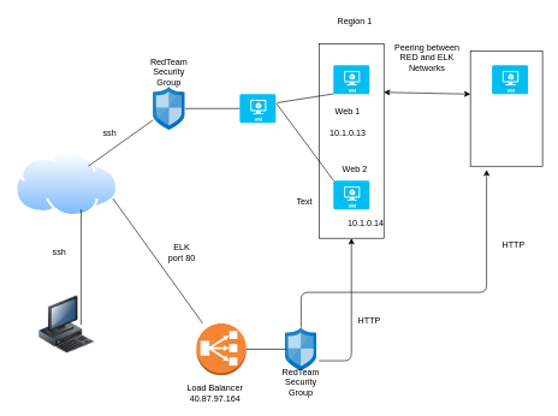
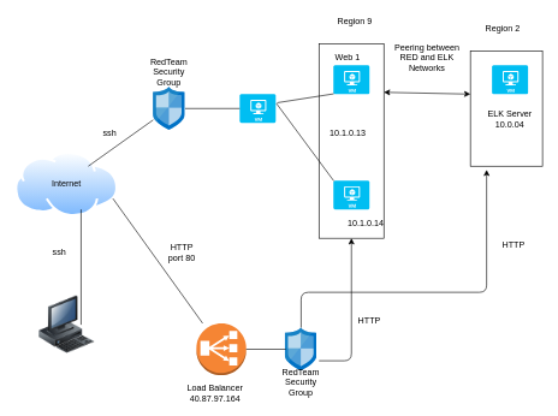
  <mxCell id="0" />
  <mxCell id="1" parent="0" />
  <mxCell id="2" value="" style="image;html=1;image=img/lib/clip_art/computers/Workstation_128x128.png" vertex="1" parent="1"><mxGeometry x="52" y="410" width="80" height="80" as="geometry" /></mxCell>
  <mxCell id="3" value="" style="aspect=fixed;perimeter=ellipsePerimeter;html=1;align=center;shadow=0;dashed=0;spacingTop=3;image;image=img/lib/active_directory/internet_cloud.svg;" vertex="1" parent="1"><mxGeometry x="20.57" y="210" width="142.86" height="90" as="geometry" /></mxCell>
  <mxCell id="4" value="" style="aspect=fixed;html=1;points=[];align=center;image;fontSize=12;image=img/lib/mscae/Network_Security_Groups_Classic.svg;" vertex="1" parent="1"><mxGeometry x="212" y="120" width="44.4" height="60" as="geometry" /></mxCell>
  <mxCell id="5" value="" style="verticalLabelPosition=bottom;html=1;verticalAlign=top;align=center;strokeColor=none;fillColor=#00BEF2;shape=mxgraph.azure.virtual_machine;" vertex="1" parent="1"><mxGeometry x="462" y="90" width="50" height="40" as="geometry" /></mxCell>
  <mxCell id="6" value="" style="verticalLabelPosition=bottom;html=1;verticalAlign=top;align=center;strokeColor=none;fillColor=#00BEF2;shape=mxgraph.azure.virtual_machine;" vertex="1" parent="1"><mxGeometry x="332" y="130" width="50" height="40" as="geometry" /></mxCell>
  <mxCell id="7" value="" style="verticalLabelPosition=bottom;html=1;verticalAlign=top;align=center;strokeColor=none;fillColor=#00BEF2;shape=mxgraph.azure.virtual_machine;" vertex="1" parent="1"><mxGeometry x="462" y="250" width="50" height="40" as="geometry" /></mxCell>
  <mxCell id="8" value="" style="outlineConnect=0;dashed=0;verticalLabelPosition=bottom;verticalAlign=top;align=center;html=1;shape=mxgraph.aws3.classic_load_balancer;fillColor=#F58534;gradientColor=none;" vertex="1" parent="1"><mxGeometry x="272" y="448" width="69" height="72" as="geometry" /></mxCell>
  <mxCell id="9" value="" style="aspect=fixed;html=1;points=[];align=center;image;fontSize=12;image=img/lib/mscae/Network_Security_Groups_Classic.svg;" vertex="1" parent="1"><mxGeometry x="395" y="454" width="44.4" height="60" as="geometry" /></mxCell>
  <mxCell id="10" value="" style="endArrow=none;html=1;entryX=0.64;entryY=0.889;entryDx=0;entryDy=0;entryPerimeter=0;exitX=0.75;exitY=0.5;exitDx=0;exitDy=0;exitPerimeter=0;" edge="1" parent="1" source="2" target="3"><mxGeometry width="50" height="50" relative="1" as="geometry"><mxPoint x="112" y="400" as="sourcePoint" /><mxPoint x="112" y="330" as="targetPoint" /></mxGeometry></mxCell>
  <mxCell id="11" value="" style="endArrow=none;html=1;" edge="1" parent="1" target="4"><mxGeometry width="50" height="50" relative="1" as="geometry"><mxPoint x="122" y="230" as="sourcePoint" /><mxPoint x="172" y="180" as="targetPoint" /></mxGeometry></mxCell>
  <mxCell id="12" value="" style="endArrow=none;html=1;entryX=0;entryY=0.5;entryDx=0;entryDy=0;entryPerimeter=0;" edge="1" parent="1" source="4" target="6"><mxGeometry width="50" height="50" relative="1" as="geometry"><mxPoint x="262" y="180" as="sourcePoint" /><mxPoint x="312" y="130" as="targetPoint" /></mxGeometry></mxCell>
  <mxCell id="13" value="" style="endArrow=none;html=1;entryX=0.01;entryY=0.99;entryDx=0;entryDy=0;entryPerimeter=0;exitX=1.04;exitY=0.3;exitDx=0;exitDy=0;exitPerimeter=0;" edge="1" parent="1" source="6" target="5"><mxGeometry width="50" height="50" relative="1" as="geometry"><mxPoint x="392" y="180" as="sourcePoint" /><mxPoint x="442" y="130" as="targetPoint" /></mxGeometry></mxCell>
  <mxCell id="14" value="" style="endArrow=none;html=1;entryX=0.01;entryY=0.01;entryDx=0;entryDy=0;entryPerimeter=0;exitX=1.02;exitY=0.325;exitDx=0;exitDy=0;exitPerimeter=0;" edge="1" parent="1" source="6" target="7"><mxGeometry width="50" height="50" relative="1" as="geometry"><mxPoint x="402" y="250" as="sourcePoint" /><mxPoint x="452" y="200" as="targetPoint" /></mxGeometry></mxCell>
  <mxCell id="15" value="" style="endArrow=none;html=1;exitX=1;exitY=0.75;exitDx=0;exitDy=0;" edge="1" parent="1" source="3" target="8"><mxGeometry width="50" height="50" relative="1" as="geometry"><mxPoint x="212" y="370" as="sourcePoint" /><mxPoint x="292" y="440" as="targetPoint" /></mxGeometry></mxCell>
  <mxCell id="16" value="" style="rounded=0;whiteSpace=wrap;html=1;fillColor=none;direction=south;" vertex="1" parent="1"><mxGeometry x="442" y="60" width="90" height="270" as="geometry" /></mxCell>
  <mxCell id="17" value="" style="endArrow=none;html=1;entryX=0.023;entryY=0.5;entryDx=0;entryDy=0;entryPerimeter=0;" edge="1" parent="1" source="8" target="9"><mxGeometry width="50" height="50" relative="1" as="geometry"><mxPoint x="342" y="520" as="sourcePoint" /><mxPoint x="392" y="490" as="targetPoint" /></mxGeometry></mxCell>
  <mxCell id="18" value="" style="edgeStyle=segmentEdgeStyle;endArrow=classic;html=1;entryX=1;entryY=0.5;entryDx=0;entryDy=0;" edge="1" parent="1" target="16"><mxGeometry width="50" height="50" relative="1" as="geometry"><mxPoint x="442" y="500" as="sourcePoint" /><mxPoint x="492" y="450" as="targetPoint" /><Array as="points"><mxPoint x="487" y="500" /></Array></mxGeometry></mxCell>
- <mxCell id="20" value="Text" style="text;html=1;strokeColor=none;fillColor=none;align=center;verticalAlign=middle;whiteSpace=wrap;rounded=0;" vertex="1" parent="1"><mxGeometry x="402" y="270" width="40" height="20" as="geometry" /></mxCell>
+ <mxCell id="19" value="Internet" style="text;html=1;strokeColor=none;fillColor=none;align=center;verticalAlign=middle;whiteSpace=wrap;rounded=0;" vertex="1" parent="1"><mxGeometry x="72" y="245" width="40" height="20" as="geometry" /></mxCell>
  <mxCell id="21" value="ssh" style="text;html=1;strokeColor=none;fillColor=none;align=center;verticalAlign=middle;whiteSpace=wrap;rounded=0;" vertex="1" parent="1"><mxGeometry x="62" y="340" width="40" height="20" as="geometry" /></mxCell>
- <mxCell id="22" value="ELK port 80" style="text;html=1;strokeColor=none;fillColor=none;align=center;verticalAlign=middle;whiteSpace=wrap;rounded=0;" vertex="1" parent="1"><mxGeometry x="232" y="340" width="40" height="20" as="geometry" /></mxCell>
+ <mxCell id="22" value="HTTP port 80" style="text;html=1;strokeColor=none;fillColor=none;align=center;verticalAlign=middle;whiteSpace=wrap;rounded=0;" vertex="1" parent="1"><mxGeometry x="232" y="340" width="40" height="20" as="geometry" /></mxCell>
  <mxCell id="23" value="ssh" style="text;html=1;strokeColor=none;fillColor=none;align=center;verticalAlign=middle;whiteSpace=wrap;rounded=0;" vertex="1" parent="1"><mxGeometry x="132" y="175" width="40" height="20" as="geometry" /></mxCell>
  <mxCell id="24" value="RedTeam Security Group" style="text;html=1;strokeColor=none;fillColor=none;align=center;verticalAlign=middle;whiteSpace=wrap;rounded=0;" vertex="1" parent="1"><mxGeometry x="214" y="90" width="40" height="20" as="geometry" /></mxCell>
  <mxCell id="25" value="RedTeam Security Group" style="text;html=1;strokeColor=none;fillColor=none;align=center;verticalAlign=middle;whiteSpace=wrap;rounded=0;" vertex="1" parent="1"><mxGeometry x="397" y="520" width="40" height="20" as="geometry" /></mxCell>
  <mxCell id="26" value="Load Balancer&lt;br&gt;40.87.97.164" style="text;html=1;strokeColor=none;fillColor=none;align=center;verticalAlign=middle;whiteSpace=wrap;rounded=0;" vertex="1" parent="1"><mxGeometry x="254" y="535" width="88" height="20" as="geometry" /></mxCell>
- <mxCell id="28" value="Web 1" style="text;html=1;strokeColor=none;fillColor=none;align=center;verticalAlign=middle;whiteSpace=wrap;rounded=0;" vertex="1" parent="1"><mxGeometry x="462" y="145" width="40" height="20" as="geometry" /></mxCell>
- <mxCell id="29" value="Web 2" style="text;html=1;strokeColor=none;fillColor=none;align=center;verticalAlign=middle;whiteSpace=wrap;rounded=0;" vertex="1" parent="1"><mxGeometry x="472" y="225" width="40" height="20" as="geometry" /></mxCell>
+ <mxCell id="27" value="ELK Server&lt;br&gt;10.0.04" style="text;html=1;strokeColor=none;fillColor=none;align=center;verticalAlign=middle;whiteSpace=wrap;rounded=0;" vertex="1" parent="1"><mxGeometry x="667" y="155" width="80" height="20" as="geometry" /></mxCell>
+ <mxCell id="28" value="Web 1" style="text;html=1;strokeColor=none;fillColor=none;align=center;verticalAlign=middle;whiteSpace=wrap;rounded=0;" vertex="1" parent="1"><mxGeometry x="462" y="70" width="40" height="20" as="geometry" /></mxCell>
  <mxCell id="30" value="10.1.0.13" style="text;html=1;strokeColor=none;fillColor=none;align=center;verticalAlign=middle;whiteSpace=wrap;rounded=0;" vertex="1" parent="1"><mxGeometry x="462" y="175" width="40" height="20" as="geometry" /></mxCell>
  <mxCell id="31" value="10.1.0.14" style="text;html=1;strokeColor=none;fillColor=none;align=center;verticalAlign=middle;whiteSpace=wrap;rounded=0;" vertex="1" parent="1"><mxGeometry x="487" y="300" width="40" height="20" as="geometry" /></mxCell>
  <mxCell id="32" value="HTTP" style="text;html=1;strokeColor=none;fillColor=none;align=center;verticalAlign=middle;whiteSpace=wrap;rounded=0;" vertex="1" parent="1"><mxGeometry x="492" y="434" width="40" height="20" as="geometry" /></mxCell>
  <mxCell id="33" value="" style="verticalLabelPosition=bottom;html=1;verticalAlign=top;align=center;strokeColor=none;fillColor=#00BEF2;shape=mxgraph.azure.virtual_machine;" vertex="1" parent="1"><mxGeometry x="682" y="90" width="50" height="40" as="geometry" /></mxCell>
- <mxCell id="34" value="Region 1" style="text;html=1;strokeColor=none;fillColor=none;align=center;verticalAlign=middle;whiteSpace=wrap;rounded=0;" vertex="1" parent="1"><mxGeometry x="462" y="20" width="60" height="20" as="geometry" /></mxCell>
+ <mxCell id="34" value="Region 9" style="text;html=1;strokeColor=none;fillColor=none;align=center;verticalAlign=middle;whiteSpace=wrap;rounded=0;" vertex="1" parent="1"><mxGeometry x="462" y="20" width="60" height="20" as="geometry" /></mxCell>
+ <mxCell id="35" value="Region 2" style="text;html=1;strokeColor=none;fillColor=none;align=center;verticalAlign=middle;whiteSpace=wrap;rounded=0;" vertex="1" parent="1"><mxGeometry x="667" y="30" width="60" height="20" as="geometry" /></mxCell>
  <mxCell id="36" value="" style="endArrow=classic;startArrow=classic;html=1;exitX=0.25;exitY=0;exitDx=0;exitDy=0;" edge="1" parent="1" source="16"><mxGeometry width="50" height="50" relative="1" as="geometry"><mxPoint x="542" y="180" as="sourcePoint" /><mxPoint x="652" y="130" as="targetPoint" /></mxGeometry></mxCell>
  <mxCell id="37" value="" style="edgeStyle=segmentEdgeStyle;endArrow=classic;html=1;entryX=1;entryY=0.5;entryDx=0;entryDy=0;" edge="1" parent="1" source="9"><mxGeometry width="50" height="50" relative="1" as="geometry"><mxPoint x="629.5" y="405" as="sourcePoint" /><mxPoint x="674.5" y="235" as="targetPoint" /><Array as="points"><mxPoint x="417" y="405" /><mxPoint x="675" y="405" /></Array></mxGeometry></mxCell>
  <mxCell id="38" value="HTTP" style="text;html=1;strokeColor=none;fillColor=none;align=center;verticalAlign=middle;whiteSpace=wrap;rounded=0;" vertex="1" parent="1"><mxGeometry x="692" y="330" width="40" height="20" as="geometry" /></mxCell>
  <mxCell id="39" value="Peering between RED and ELK Networks" style="text;html=1;strokeColor=none;fillColor=none;align=center;verticalAlign=middle;whiteSpace=wrap;rounded=0;" vertex="1" parent="1"><mxGeometry x="542" y="70" width="100" height="20" as="geometry" /></mxCell>
  <mxCell id="40" value="" style="rounded=0;whiteSpace=wrap;html=1;fillColor=none;direction=south;" vertex="1" parent="1"><mxGeometry x="652" y="70" width="100" height="160" as="geometry" /></mxCell>
